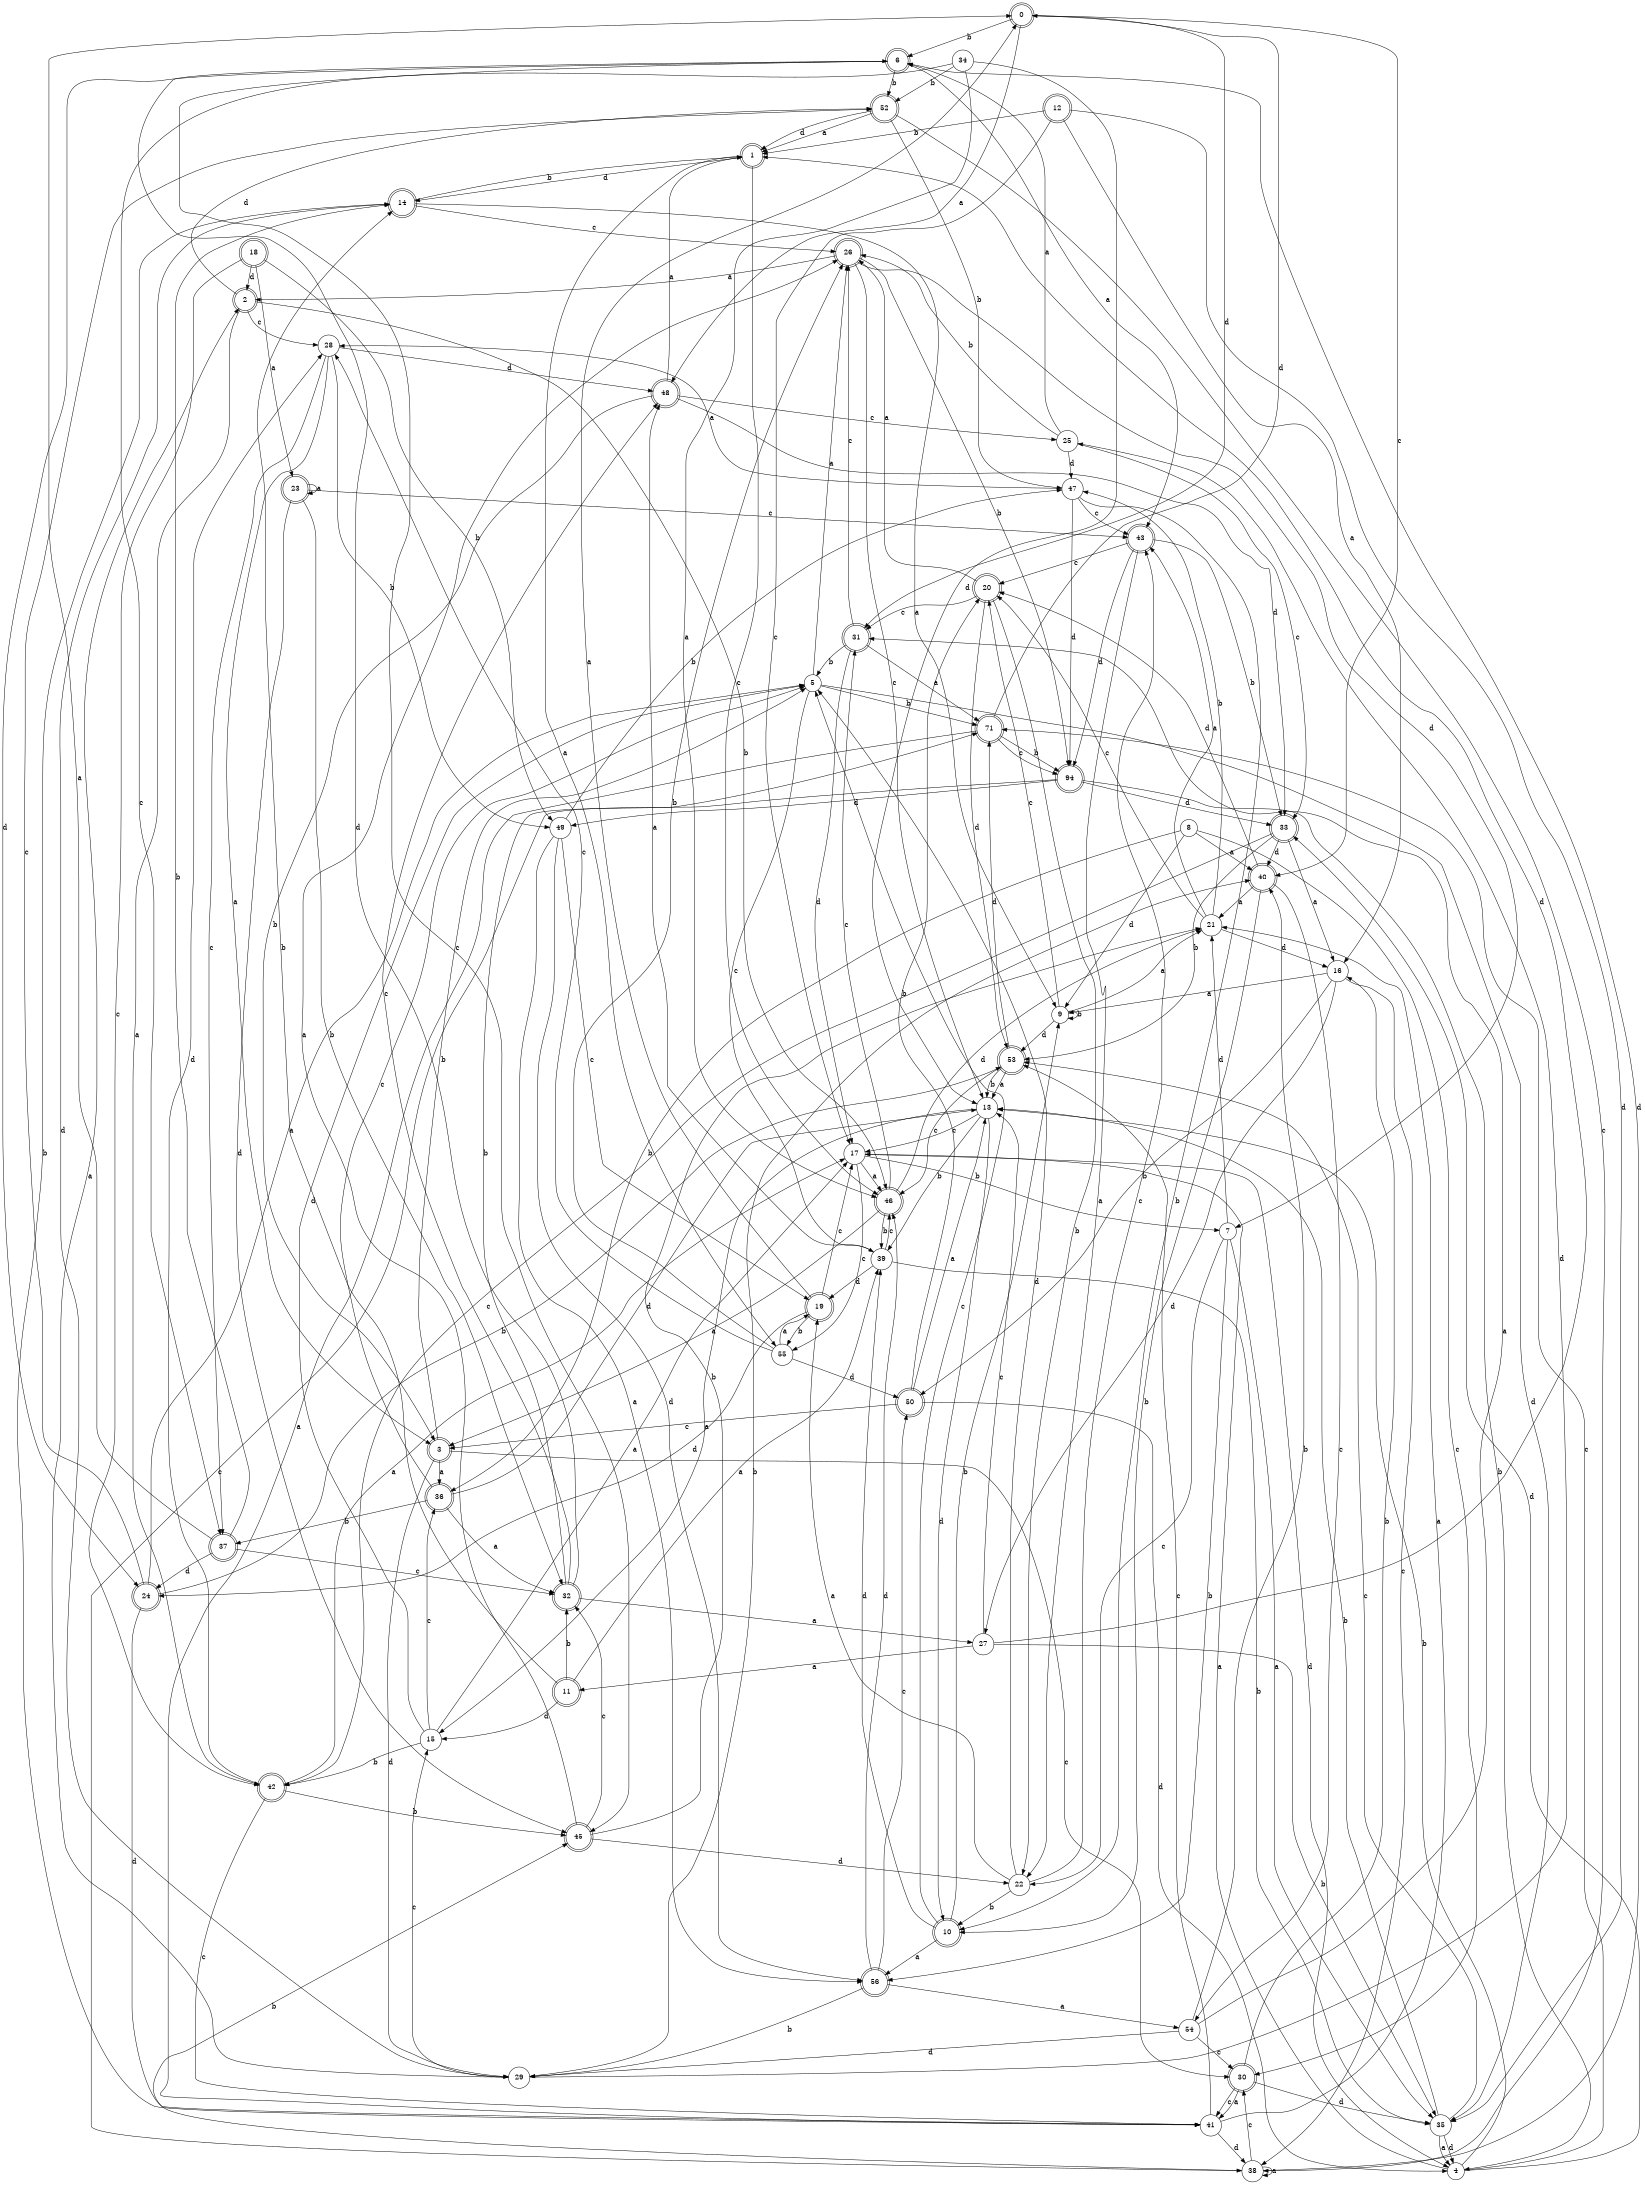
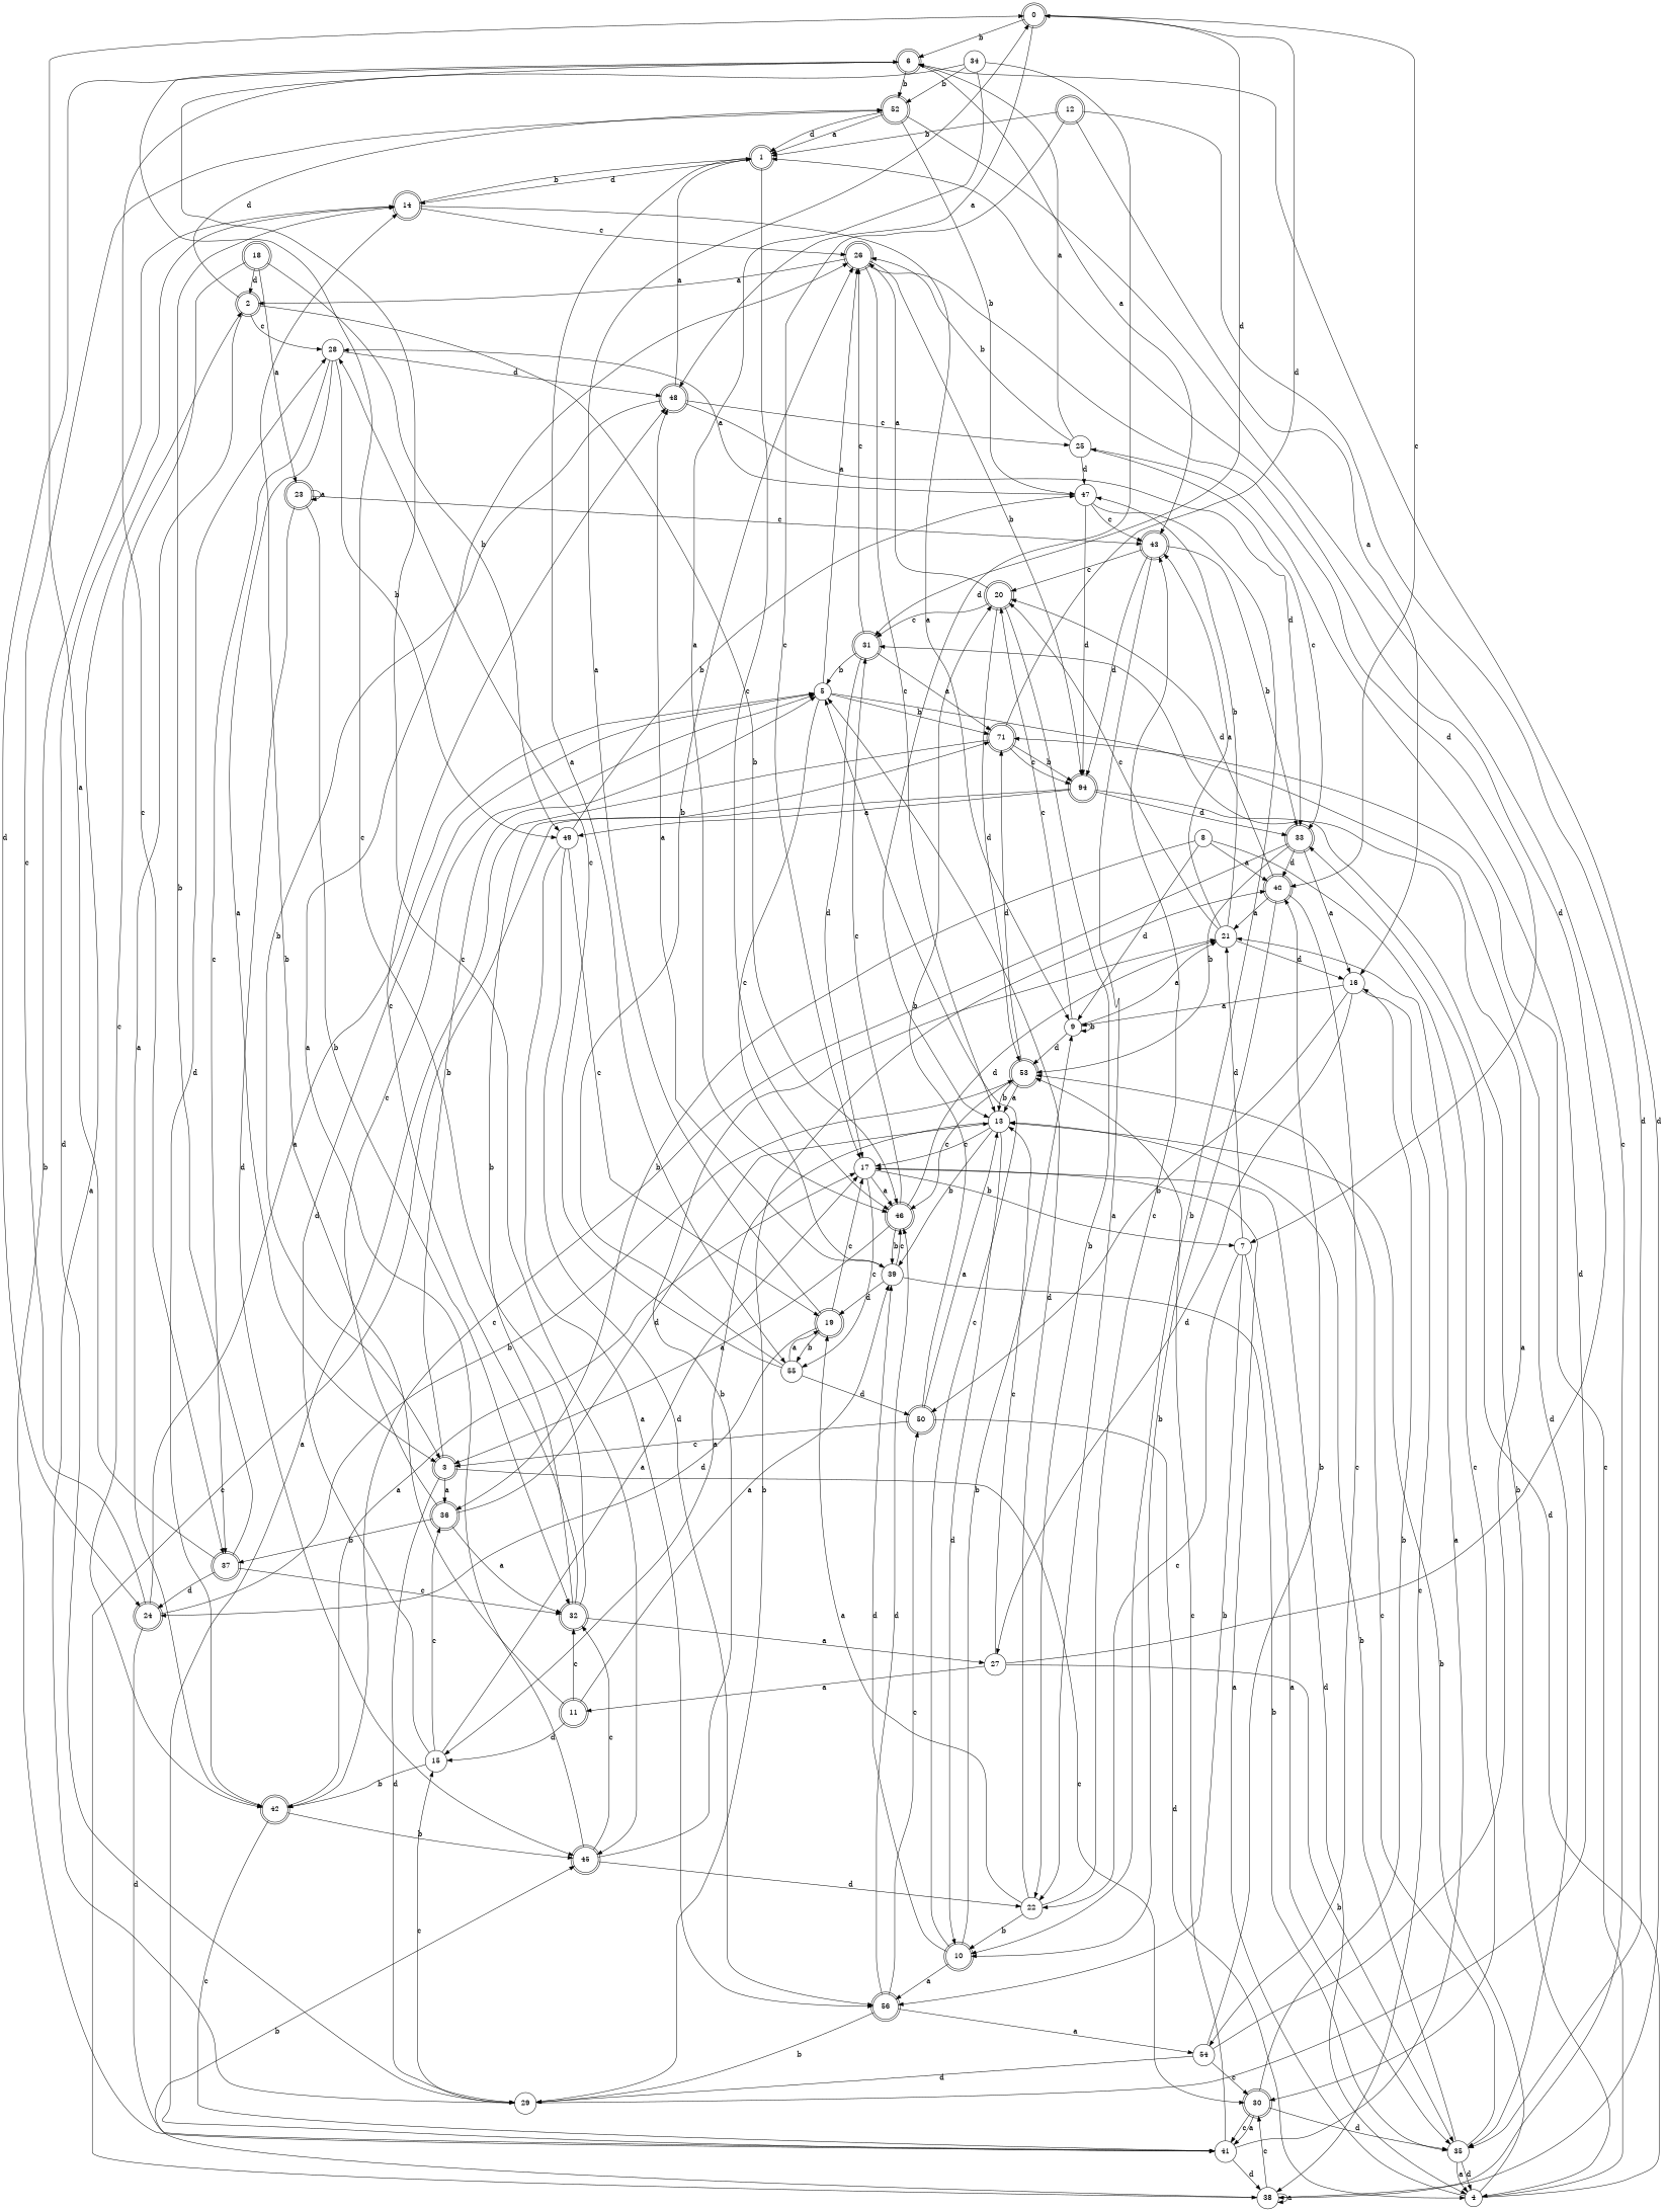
  digraph {
    rankdir=TB
    node [color=black fillcolor=white shape=doublecircle style="rounded,filled"]
    n1 [label=0]
    n2 [label=6]
    n3 [label=31]
    n4 [label=40]
    n5 [label=48]
    n6 [label=52]
    n7 [label=24]
    n8 [label=43]
    n9 [label=45]
    n10 [label=5 shape=circle style=filled]
    n11 [label=17 shape=circle style=filled]
    n12 [label=71]
    n13 [label=26]
    n14 [label=21 shape=circle style=filled]
    n15 [label=20]
    n16 [label=10]
    n17 [label=54 shape=circle style=filled]
    n18 [label=1]
    n19 [label=3]
    n20 [label=33]
    n21 [label=25 shape=circle style=filled]
    n22 [label=14]
    n23 [label=46]
    n24 [label=55 shape=circle style=filled]
    n25 [label=29 shape=circle style=filled]
    n26 [label=9 shape=circle style=filled]
    n27 [label=42]
    n28 [label=28 shape=circle style=filled]
    n29 [label=41 shape=circle style=filled]
    n30 [label=39 shape=circle style=filled]
    n31 [label=50]
    n32 [label=19]
    n33 [label=2]
    n34 [label=49 shape=circle style=filled]
    n35 [label=37]
    n36 [label=38 shape=circle style=filled]
    n37 [label=47 shape=circle style=filled]
    n38 [label=30]
    n39 [label=36]
    n40 [label=35 shape=circle style=filled]
    n41 [label=15 shape=circle style=filled]
    n42 [label=16 shape=circle style=filled]
    n43 [label=13 shape=circle style=filled]
    n44 [label=32]
    n45 [label=4 shape=circle style=filled]
    n46 [label=7 shape=circle style=filled]
    n47 [label=53]
    n48 [label=94]
    n49 [label=22 shape=circle style=filled]
    n50 [label=56]
    n51 [label=8 shape=circle style=filled]
    n52 [label=11]
    n53 [label=27 shape=circle style=filled]
    n54 [label=12]
    n55 [label=18]
    n56 [label=23]
    n57 [label=34 shape=circle style=filled]
    n1 -> n2 [label=b]
    n1 -> n3 [label=d]
    n1 -> n4 [label=c]
    n1 -> n5 [label=a]
    n2 -> n6 [label=b]
    n2 -> n7 [label=d]
    n2 -> n8 [label=a]
    n2 -> n9 [label=c]
    n3 -> n10 [label=b]
    n3 -> n11 [label=d]
    n3 -> n12 [label=a]
    n3 -> n13 [label=c]
    n4 -> n14 [label=a]
    n4 -> n15 [label=d]
    n4 -> n16 [label=b]
    n4 -> n17 [label=c]
    n5 -> n18 [label=a]
    n5 -> n19 [label=b]
    n5 -> n20 [label=d]
    n5 -> n21 [label=c]
    n6 -> n18 [label=a]
    n6 -> n18 [label=d]
    n6 -> n36 [label=c]
    n6 -> n37 [label=b]
    n7 -> n6 [label=c]
    n7 -> n10 [label=a]
    n7 -> n29 [label=d]
    n7 -> n47 [label=b]
    n8 -> n15 [label=c]
    n8 -> n20 [label=b]
    n8 -> n48 [label=d]
    n8 -> n49 [label=a]
    n9 -> n13 [label=a]
    n9 -> n14 [label=b]
    n9 -> n44 [label=c]
    n9 -> n49 [label=d]
    n10 -> n12 [label=b]
    n10 -> n13 [label=a]
    n10 -> n30 [label=c]
    n10 -> n40 [label=d]
    n11 -> n23 [label=a]
    n11 -> n24 [label=c]
    n11 -> n45 [label=d]
    n11 -> n46 [label=b]
    n12 -> n1 [label=d]
    n12 -> n29 [label=a]
    n12 -> n48 [label=b]
    n12 -> n48 [label=c]
    n13 -> n33 [label=a]
    n13 -> n43 [label=c]
    n13 -> n46 [label=d]
    n13 -> n48 [label=b]
    n14 -> n8 [label=a]
    n14 -> n15 [label=c]
    n14 -> n37 [label=b]
    n14 -> n42 [label=d]
    n15 -> n3 [label=c]
    n15 -> n13 [label=a]
    n15 -> n47 [label=d]
    n15 -> n49 [label=b]
    n16 -> n10 [label=c]
    n16 -> n26 [label=b]
    n16 -> n30 [label=d]
    n16 -> n50 [label=a]
    n17 -> n3 [label=a]
    n17 -> n4 [label=b]
    n17 -> n25 [label=d]
    n17 -> n38 [label=c]
    n18 -> n22 [label=d]
    n18 -> n23 [label=c]
    n18 -> n24 [label=a]
    n19 -> n10 [label=b]
    n19 -> n25 [label=d]
    n19 -> n38 [label=c]
    n19 -> n39 [label=a]
    n20 -> n4 [label=d]
    n20 -> n27 [label=c]
    n20 -> n42 [label=a]
    n20 -> n47 [label=b]
    n21 -> n2 [label=a]
    n21 -> n13 [label=b]
    n21 -> n20 [label=c]
    n21 -> n37 [label=d]
    n22 -> n13 [label=c]
    n22 -> n18 [label=b]
    n22 -> n25 [label=d]
    n22 -> n26 [label=a]
    n23 -> n3 [label=c]
    n23 -> n14 [label=d]
    n23 -> n19 [label=a]
    n23 -> n30 [label=b]
    n24 -> n13 [label=b]
    n24 -> n28 [label=c]
    n24 -> n31 [label=d]
    n24 -> n32 [label=a]
    n25 -> n4 [label=b]
    n25 -> n21 [label=d]
    n25 -> n33 [label=a]
    n25 -> n41 [label=c]
    n26 -> n14 [label=a]
    n26 -> n15 [label=c]
    n26 -> n26 [label=b]
    n26 -> n47 [label=d]
    n27 -> n9 [label=b]
    n27 -> n11 [label=a]
    n27 -> n28 [label=d]
    n27 -> n29 [label=c]
    n28 -> n5 [label=d]
    n28 -> n19 [label=a]
    n28 -> n34 [label=b]
    n28 -> n35 [label=c]
    n29 -> n14 [label=a]
    n29 -> n22 [label=b]
    n29 -> n36 [label=d]
    n29 -> n47 [label=c]
    n30 -> n5 [label=a]
    n30 -> n23 [label=c]
    n30 -> n32 [label=d]
    n30 -> n40 [label=b]
    n31 -> n15 [label=b]
    n31 -> n19 [label=c]
    n31 -> n43 [label=a]
    n31 -> n45 [label=d]
    n32 -> n1 [label=a]
    n32 -> n7 [label=d]
    n32 -> n11 [label=c]
    n32 -> n24 [label=b]
    n33 -> n6 [label=d]
    n33 -> n23 [label=b]
    n33 -> n27 [label=a]
    n33 -> n28 [label=c]
    n34 -> n32 [label=c]
    n34 -> n37 [label=b]
    n34 -> n50 [label=a]
    n34 -> n50 [label=d]
    n35 -> n1 [label=a]
    n35 -> n7 [label=d]
    n35 -> n22 [label=b]
    n35 -> n44 [label=c]
    n36 -> n2 [label=d]
    n36 -> n9 [label=b]
    n36 -> n36 [label=a]
    n36 -> n38 [label=c]
    n37 -> n8 [label=c]
    n37 -> n16 [label=b]
    n37 -> n28 [label=a]
    n37 -> n48 [label=d]
    n38 -> n29 [label=a]
    n38 -> n29 [label=c]
    n38 -> n40 [label=d]
    n38 -> n42 [label=b]
    n39 -> n10 [label=c]
    n39 -> n35 [label=b]
    n39 -> n43 [label=d]
    n39 -> n44 [label=a]
    n40 -> n43 [label=b]
    n40 -> n45 [label=a]
    n40 -> n45 [label=d]
    n40 -> n47 [label=c]
    n41 -> n10 [label=d]
    n41 -> n11 [label=a]
    n41 -> n27 [label=b]
    n41 -> n39 [label=c]
    n42 -> n26 [label=a]
    n42 -> n31 [label=b]
    n42 -> n36 [label=c]
    n42 -> n53 [label=d]
    n43 -> n11 [label=c]
    n43 -> n16 [label=d]
    n43 -> n30 [label=b]
    n43 -> n41 [label=a]
-   n44 -> n2 [label=d]
+   n44 -> n2 [label=c]
    n44 -> n5 [label=c]
    n44 -> n12 [label=b]
    n44 -> n53 [label=a]
    n45 -> n11 [label=a]
    n45 -> n12 [label=c]
    n45 -> n20 [label=d]
    n45 -> n43 [label=b]
    n46 -> n14 [label=d]
    n46 -> n40 [label=a]
    n46 -> n49 [label=c]
    n46 -> n50 [label=b]
    n47 -> n12 [label=d]
    n47 -> n23 [label=c]
    n47 -> n43 [label=a]
    n47 -> n43 [label=b]
    n48 -> n20 [label=d]
-   n48 -> n34 [label=d]
+   n48 -> n34 [label=a]
    n48 -> n36 [label=c]
    n48 -> n45 [label=b]
    n49 -> n8 [label=c]
    n49 -> n10 [label=d]
    n49 -> n16 [label=b]
    n49 -> n32 [label=a]
    n50 -> n17 [label=a]
    n50 -> n23 [label=d]
    n50 -> n25 [label=b]
    n50 -> n31 [label=c]
    n51 -> n4 [label=a]
    n51 -> n26 [label=d]
    n51 -> n38 [label=c]
    n51 -> n39 [label=b]
    n52 -> n22 [label=b]
    n52 -> n30 [label=a]
    n52 -> n41 [label=d]
-   n52 -> n44 [label=b]
+   n52 -> n44 [label=c]
    n53 -> n18 [label=d]
    n53 -> n40 [label=b]
    n53 -> n43 [label=c]
    n53 -> n52 [label=a]
    n54 -> n11 [label=c]
    n54 -> n18 [label=b]
    n54 -> n40 [label=d]
    n54 -> n42 [label=a]
    n55 -> n27 [label=c]
    n55 -> n33 [label=d]
    n55 -> n34 [label=b]
    n55 -> n56 [label=a]
    n56 -> n8 [label=c]
    n56 -> n9 [label=d]
    n56 -> n44 [label=b]
    n56 -> n56 [label=a]
    n57 -> n6 [label=b]
    n57 -> n23 [label=a]
    n57 -> n35 [label=c]
    n57 -> n43 [label=d]
  }
